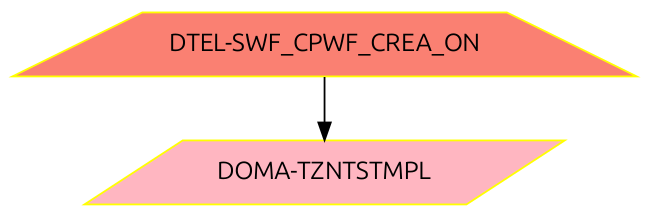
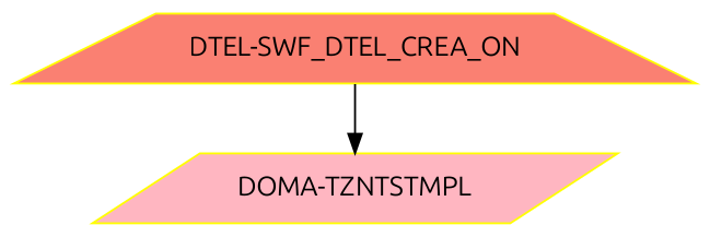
  digraph {
    fontname=Ubuntu
    node [color=yellow style=filled fontname=Ubuntu]
-   "DTEL-SWF_CPWF_CREA_ON" [shape=trapezium fillcolor=salmon]
+   "DTEL-SWF_CPWF_CREA_ON" [shape=trapezium fillcolor=salmon label="DTEL-SWF_DTEL_CREA_ON"]
    "DOMA-TZNTSTMPL" [shape=parallelogram fillcolor=lightpink]
    "DTEL-SWF_CPWF_CREA_ON" -> "DOMA-TZNTSTMPL" [fontname=Ubuntu]
  }
